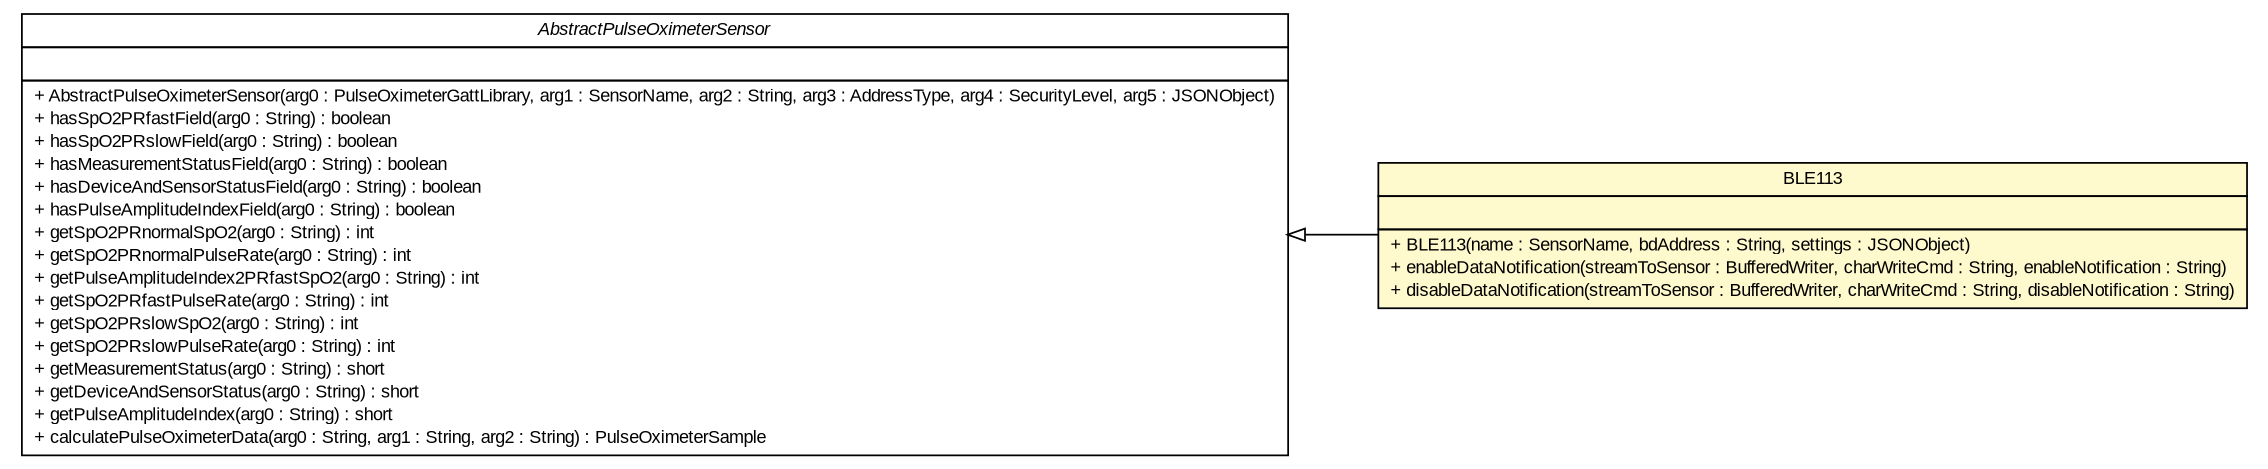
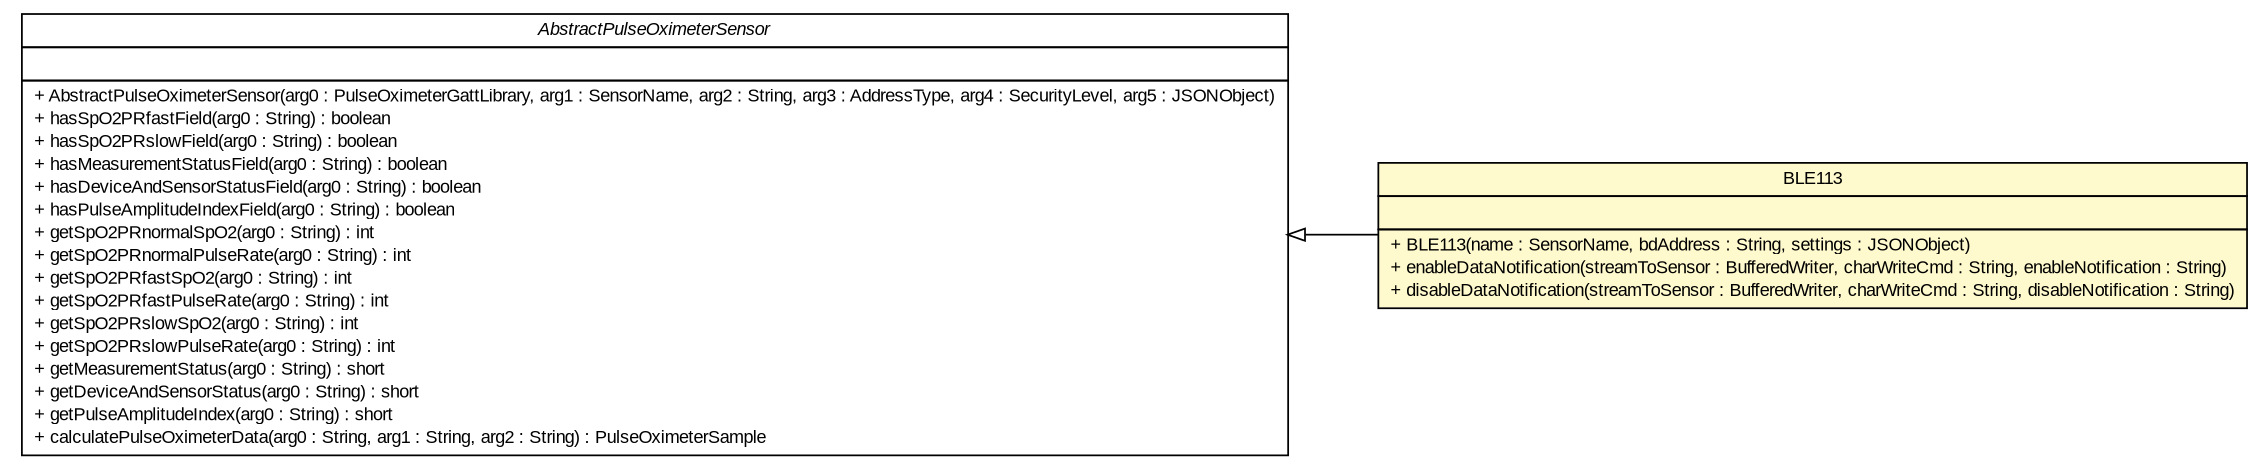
  digraph {
    nodesep=0.25
    ranksep=0.5
    rankdir=LR
    node [fontcolor=black fontname=arial fontsize=10.0 shape=plaintext]
    n1 [label=<<table title="de.fhg.fit.biomos.sensorplatform.sensor.BLE113" border="0" cellborder="1" cellspacing="0" cellpadding="2" port="p" bgcolor="lemonChiffon" href="./BLE113.html"> 		<tr><td><table border="0" cellspacing="0" cellpadding="1"> <tr><td align="center" balign="center"> BLE113 </td></tr> 		</table></td></tr> 		<tr><td><table border="0" cellspacing="0" cellpadding="1"> <tr><td align="left" balign="left">  </td></tr> 		</table></td></tr> 		<tr><td><table border="0" cellspacing="0" cellpadding="1"> <tr><td align="left" balign="left"> + BLE113(name : SensorName, bdAddress : String, settings : JSONObject) </td></tr> <tr><td align="left" balign="left"> + enableDataNotification(streamToSensor : BufferedWriter, charWriteCmd : String, enableNotification : String) </td></tr> <tr><td align="left" balign="left"> + disableDataNotification(streamToSensor : BufferedWriter, charWriteCmd : String, disableNotification : String) </td></tr> 		</table></td></tr> 		</table>>]
-   n2 [label=<<table title="de.fhg.fit.biomos.sensorplatform.sensor.AbstractPulseOximeterSensor" border="0" cellborder="1" cellspacing="0" cellpadding="2" port="p" href="http://java.sun.com/j2se/1.4.2/docs/api/de/fhg/fit/biomos/sensorplatform/sensor/AbstractPulseOximeterSensor.html"> 		<tr><td><table border="0" cellspacing="0" cellpadding="1"> <tr><td align="center" balign="center"><font face="arial italic"> AbstractPulseOximeterSensor </font></td></tr> 		</table></td></tr> 		<tr><td><table border="0" cellspacing="0" cellpadding="1"> <tr><td align="left" balign="left">  </td></tr> 		</table></td></tr> 		<tr><td><table border="0" cellspacing="0" cellpadding="1"> <tr><td align="left" balign="left"> + AbstractPulseOximeterSensor(arg0 : PulseOximeterGattLibrary, arg1 : SensorName, arg2 : String, arg3 : AddressType, arg4 : SecurityLevel, arg5 : JSONObject) </td></tr> <tr><td align="left" balign="left"> + hasSpO2PRfastField(arg0 : String) : boolean </td></tr> <tr><td align="left" balign="left"> + hasSpO2PRslowField(arg0 : String) : boolean </td></tr> <tr><td align="left" balign="left"> + hasMeasurementStatusField(arg0 : String) : boolean </td></tr> <tr><td align="left" balign="left"> + hasDeviceAndSensorStatusField(arg0 : String) : boolean </td></tr> <tr><td align="left" balign="left"> + hasPulseAmplitudeIndexField(arg0 : String) : boolean </td></tr> <tr><td align="left" balign="left"> + getSpO2PRnormalSpO2(arg0 : String) : int </td></tr> <tr><td align="left" balign="left"> + getSpO2PRnormalPulseRate(arg0 : String) : int </td></tr> <tr><td align="left" balign="left"> + getPulseAmplitudeIndex2PRfastSpO2(arg0 : String) : int </td></tr> <tr><td align="left" balign="left"> + getSpO2PRfastPulseRate(arg0 : String) : int </td></tr> <tr><td align="left" balign="left"> + getSpO2PRslowSpO2(arg0 : String) : int </td></tr> <tr><td align="left" balign="left"> + getSpO2PRslowPulseRate(arg0 : String) : int </td></tr> <tr><td align="left" balign="left"> + getMeasurementStatus(arg0 : String) : short </td></tr> <tr><td align="left" balign="left"> + getDeviceAndSensorStatus(arg0 : String) : short </td></tr> <tr><td align="left" balign="left"> + getPulseAmplitudeIndex(arg0 : String) : short </td></tr> <tr><td align="left" balign="left"> + calculatePulseOximeterData(arg0 : String, arg1 : String, arg2 : String) : PulseOximeterSample </td></tr> 		</table></td></tr> 		</table>>]
+   n2 [label=<<table title="de.fhg.fit.biomos.sensorplatform.sensor.AbstractPulseOximeterSensor" border="0" cellborder="1" cellspacing="0" cellpadding="2" port="p" href="http://java.sun.com/j2se/1.4.2/docs/api/de/fhg/fit/biomos/sensorplatform/sensor/AbstractPulseOximeterSensor.html"> 		<tr><td><table border="0" cellspacing="0" cellpadding="1"> <tr><td align="center" balign="center"><font face="arial italic"> AbstractPulseOximeterSensor </font></td></tr> 		</table></td></tr> 		<tr><td><table border="0" cellspacing="0" cellpadding="1"> <tr><td align="left" balign="left">  </td></tr> 		</table></td></tr> 		<tr><td><table border="0" cellspacing="0" cellpadding="1"> <tr><td align="left" balign="left"> + AbstractPulseOximeterSensor(arg0 : PulseOximeterGattLibrary, arg1 : SensorName, arg2 : String, arg3 : AddressType, arg4 : SecurityLevel, arg5 : JSONObject) </td></tr> <tr><td align="left" balign="left"> + hasSpO2PRfastField(arg0 : String) : boolean </td></tr> <tr><td align="left" balign="left"> + hasSpO2PRslowField(arg0 : String) : boolean </td></tr> <tr><td align="left" balign="left"> + hasMeasurementStatusField(arg0 : String) : boolean </td></tr> <tr><td align="left" balign="left"> + hasDeviceAndSensorStatusField(arg0 : String) : boolean </td></tr> <tr><td align="left" balign="left"> + hasPulseAmplitudeIndexField(arg0 : String) : boolean </td></tr> <tr><td align="left" balign="left"> + getSpO2PRnormalSpO2(arg0 : String) : int </td></tr> <tr><td align="left" balign="left"> + getSpO2PRnormalPulseRate(arg0 : String) : int </td></tr> <tr><td align="left" balign="left"> + getSpO2PRfastSpO2(arg0 : String) : int </td></tr> <tr><td align="left" balign="left"> + getSpO2PRfastPulseRate(arg0 : String) : int </td></tr> <tr><td align="left" balign="left"> + getSpO2PRslowSpO2(arg0 : String) : int </td></tr> <tr><td align="left" balign="left"> + getSpO2PRslowPulseRate(arg0 : String) : int </td></tr> <tr><td align="left" balign="left"> + getMeasurementStatus(arg0 : String) : short </td></tr> <tr><td align="left" balign="left"> + getDeviceAndSensorStatus(arg0 : String) : short </td></tr> <tr><td align="left" balign="left"> + getPulseAmplitudeIndex(arg0 : String) : short </td></tr> <tr><td align="left" balign="left"> + calculatePulseOximeterData(arg0 : String, arg1 : String, arg2 : String) : PulseOximeterSample </td></tr> 		</table></td></tr> 		</table>>]
    n2 -> n1 [arrowtail=empty dir=back fontname=arial fontsize=10 headport=p labelfontname=arial labelfontsize=10 tailport=p]
  }
